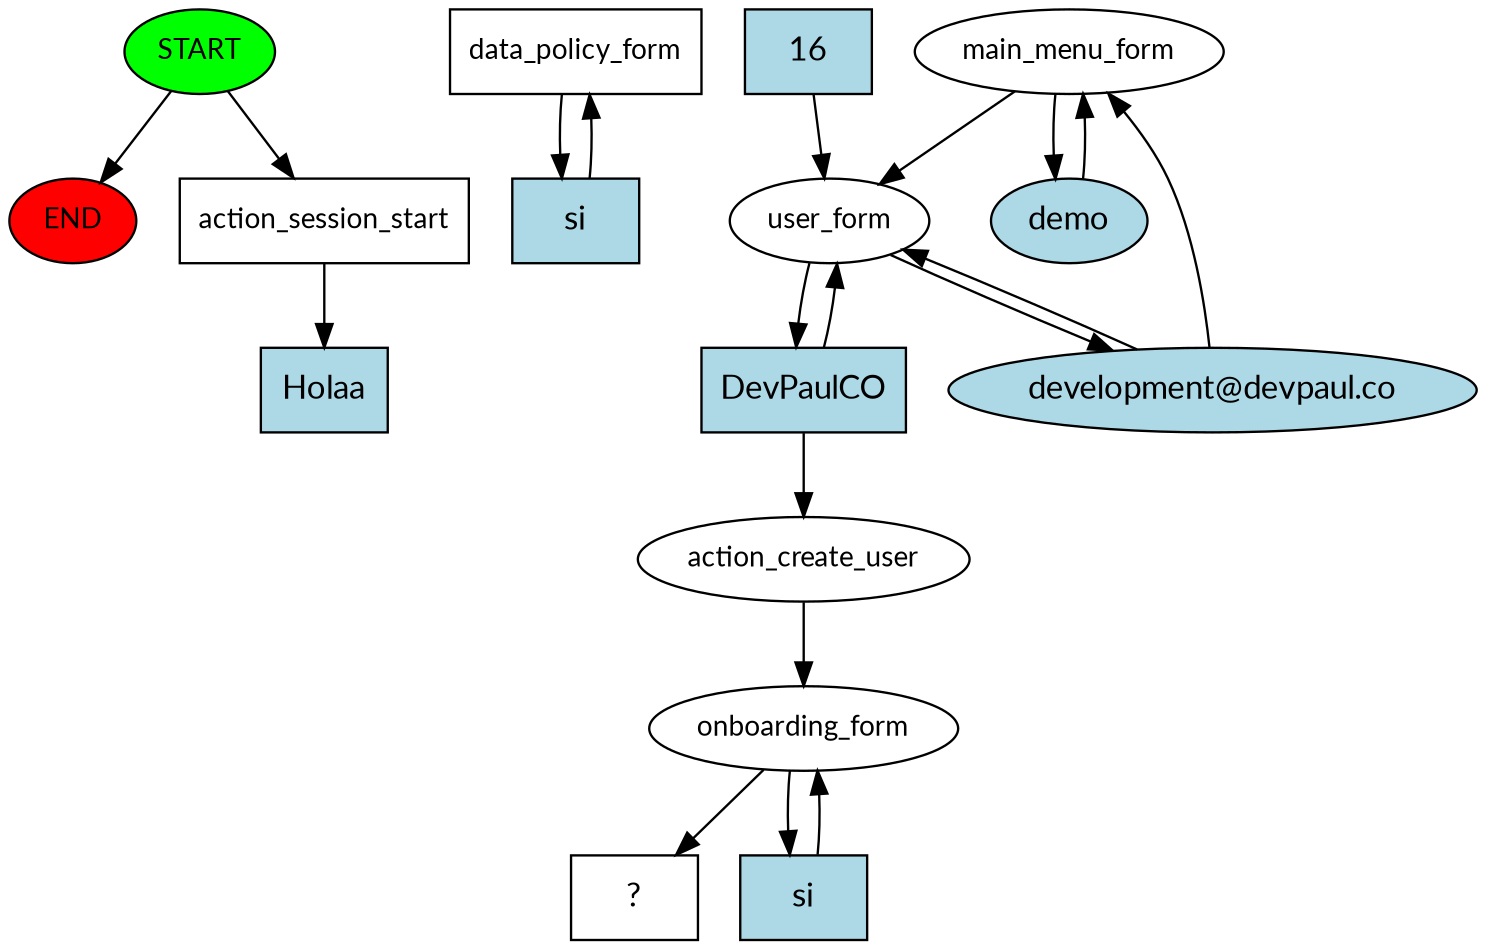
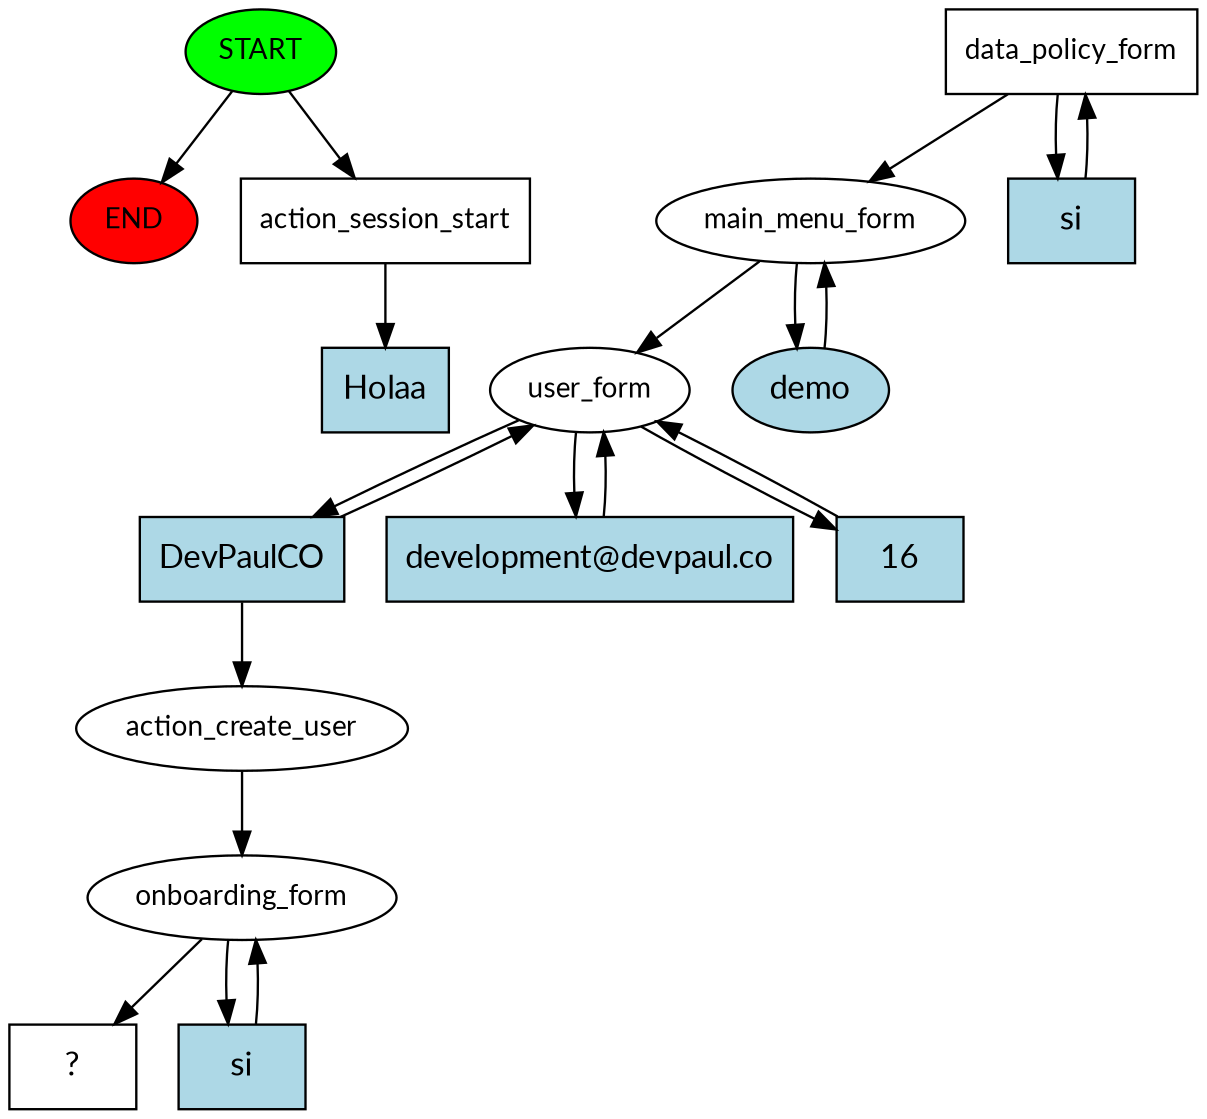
  digraph {
    fontname=Lato
    node [fontname=Lato style=filled shape=rect]
    edge [fontname=Lato]
    n1 [fillcolor=green fontsize=12 label=START shape=""]
    n2 [fillcolor=red fontsize=12 label=END shape=""]
    n3 [fontsize=12 label=action_session_start shape=box style=""]
    n4 [fillcolor=lightblue label=Holaa]
    n5 [fontsize=12 label=data_policy_form shape=box style=""]
    n6 [fontsize=12 label=main_menu_form style="" shape=""]
    n7 [fillcolor=lightblue label=si]
    n8 [fontsize=12 label=user_form style="" shape=""]
    n9 [fillcolor=lightblue label=demo shape=ellipse]
    n10 [fillcolor=lightblue label=DevPaulCO]
-   n11 [fillcolor=lightblue label="development@devpaul.co" shape=ellipse]
+   n11 [fillcolor=lightblue label="development@devpaul.co"]
    n12 [fillcolor=lightblue label=16]
    n13 [fontsize=12 label=action_create_user style="" shape=""]
    n14 [fontsize=12 label=onboarding_form style="" shape=""]
    n15 [label="  ?  " style=""]
    n16 [fillcolor=lightblue label=si]
    n1 -> n2
    n1 -> n3
    n3 -> n4
-   n11 -> n6
+   n5 -> n6
    n5 -> n7
    n6 -> n8
    n6 -> n9
    n7 -> n5
    n8 -> n10
    n8 -> n11
+   n8 -> n12
    n9 -> n6
    n10 -> n8
    n10 -> n13
    n11 -> n8
    n12 -> n8
    n13 -> n14
    n14 -> n15
    n14 -> n16
    n16 -> n14
  }
